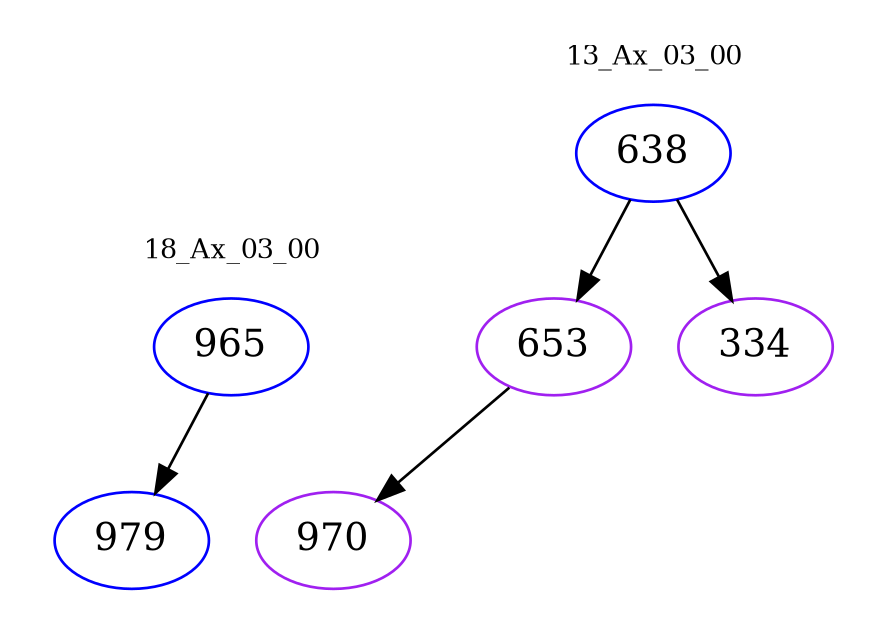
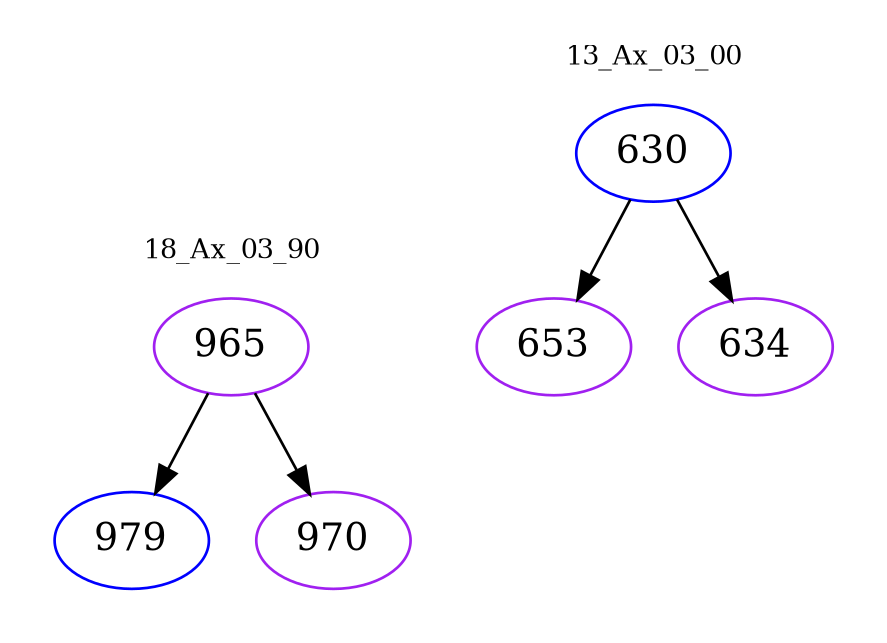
  digraph {
    node [color=blue]
    edge [color=black]
-   n1 [label=965]
+   n1 [color=purple label=965]
    n2 [label=979]
    n3 [color=purple label=970]
-   n4 [label=638]
+   n4 [label=630]
    n5 [color=purple label=653]
-   n6 [color=purple label=334]
+   n6 [color=purple label=634]
    subgraph cluster_1 {
      color=white
      fontsize=10
-     label="18_Ax_03_00"
+     label="18_Ax_03_90"
      n1
      n2
      n3
    }
    subgraph cluster_2 {
      color=white
      fontsize=10
      label="13_Ax_03_00"
      n4
      n5
      n6
    }
    n1 -> n2
-   n5 -> n3
+   n1 -> n3
    n4 -> n5
    n4 -> n6
  }
